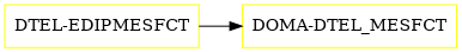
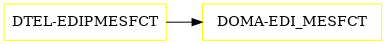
  digraph {
    rankdir=LR
    node [color=yellow shape=box]
    "DTEL-EDIPMESFCT"
-   "DOMA-EDI_MESFCT" [label="DOMA-DTEL_MESFCT"]
+   "DOMA-EDI_MESFCT"
    "DTEL-EDIPMESFCT" -> "DOMA-EDI_MESFCT"
  }
